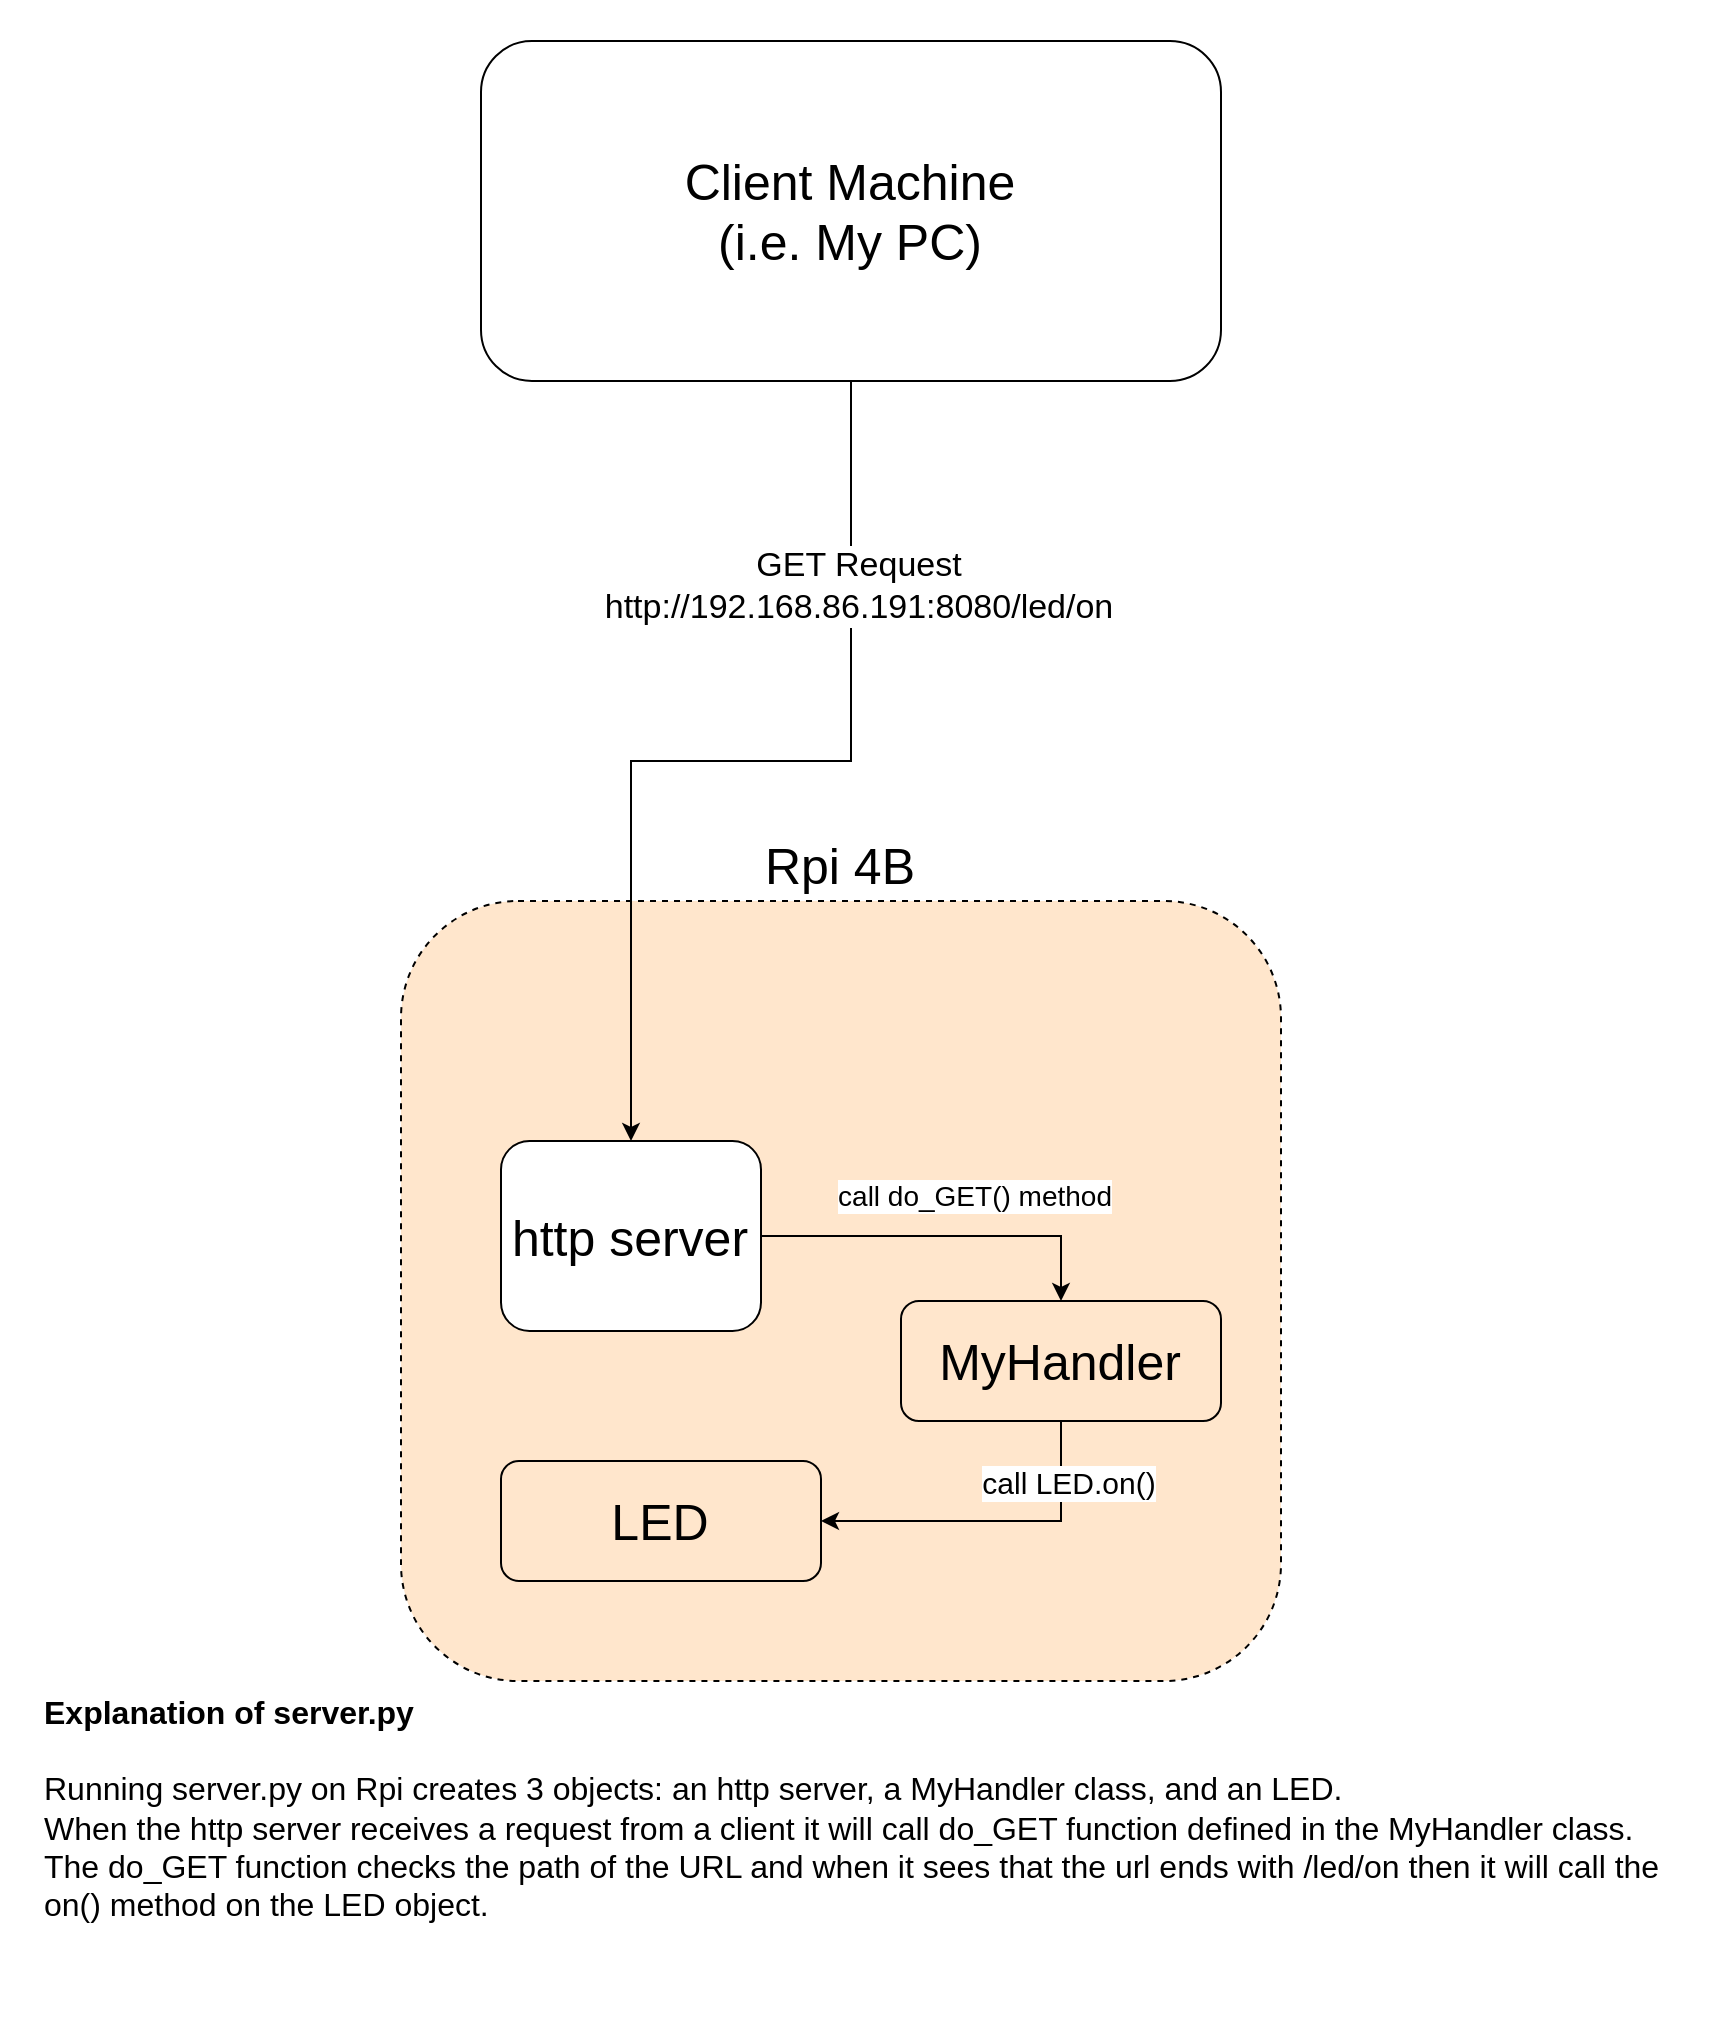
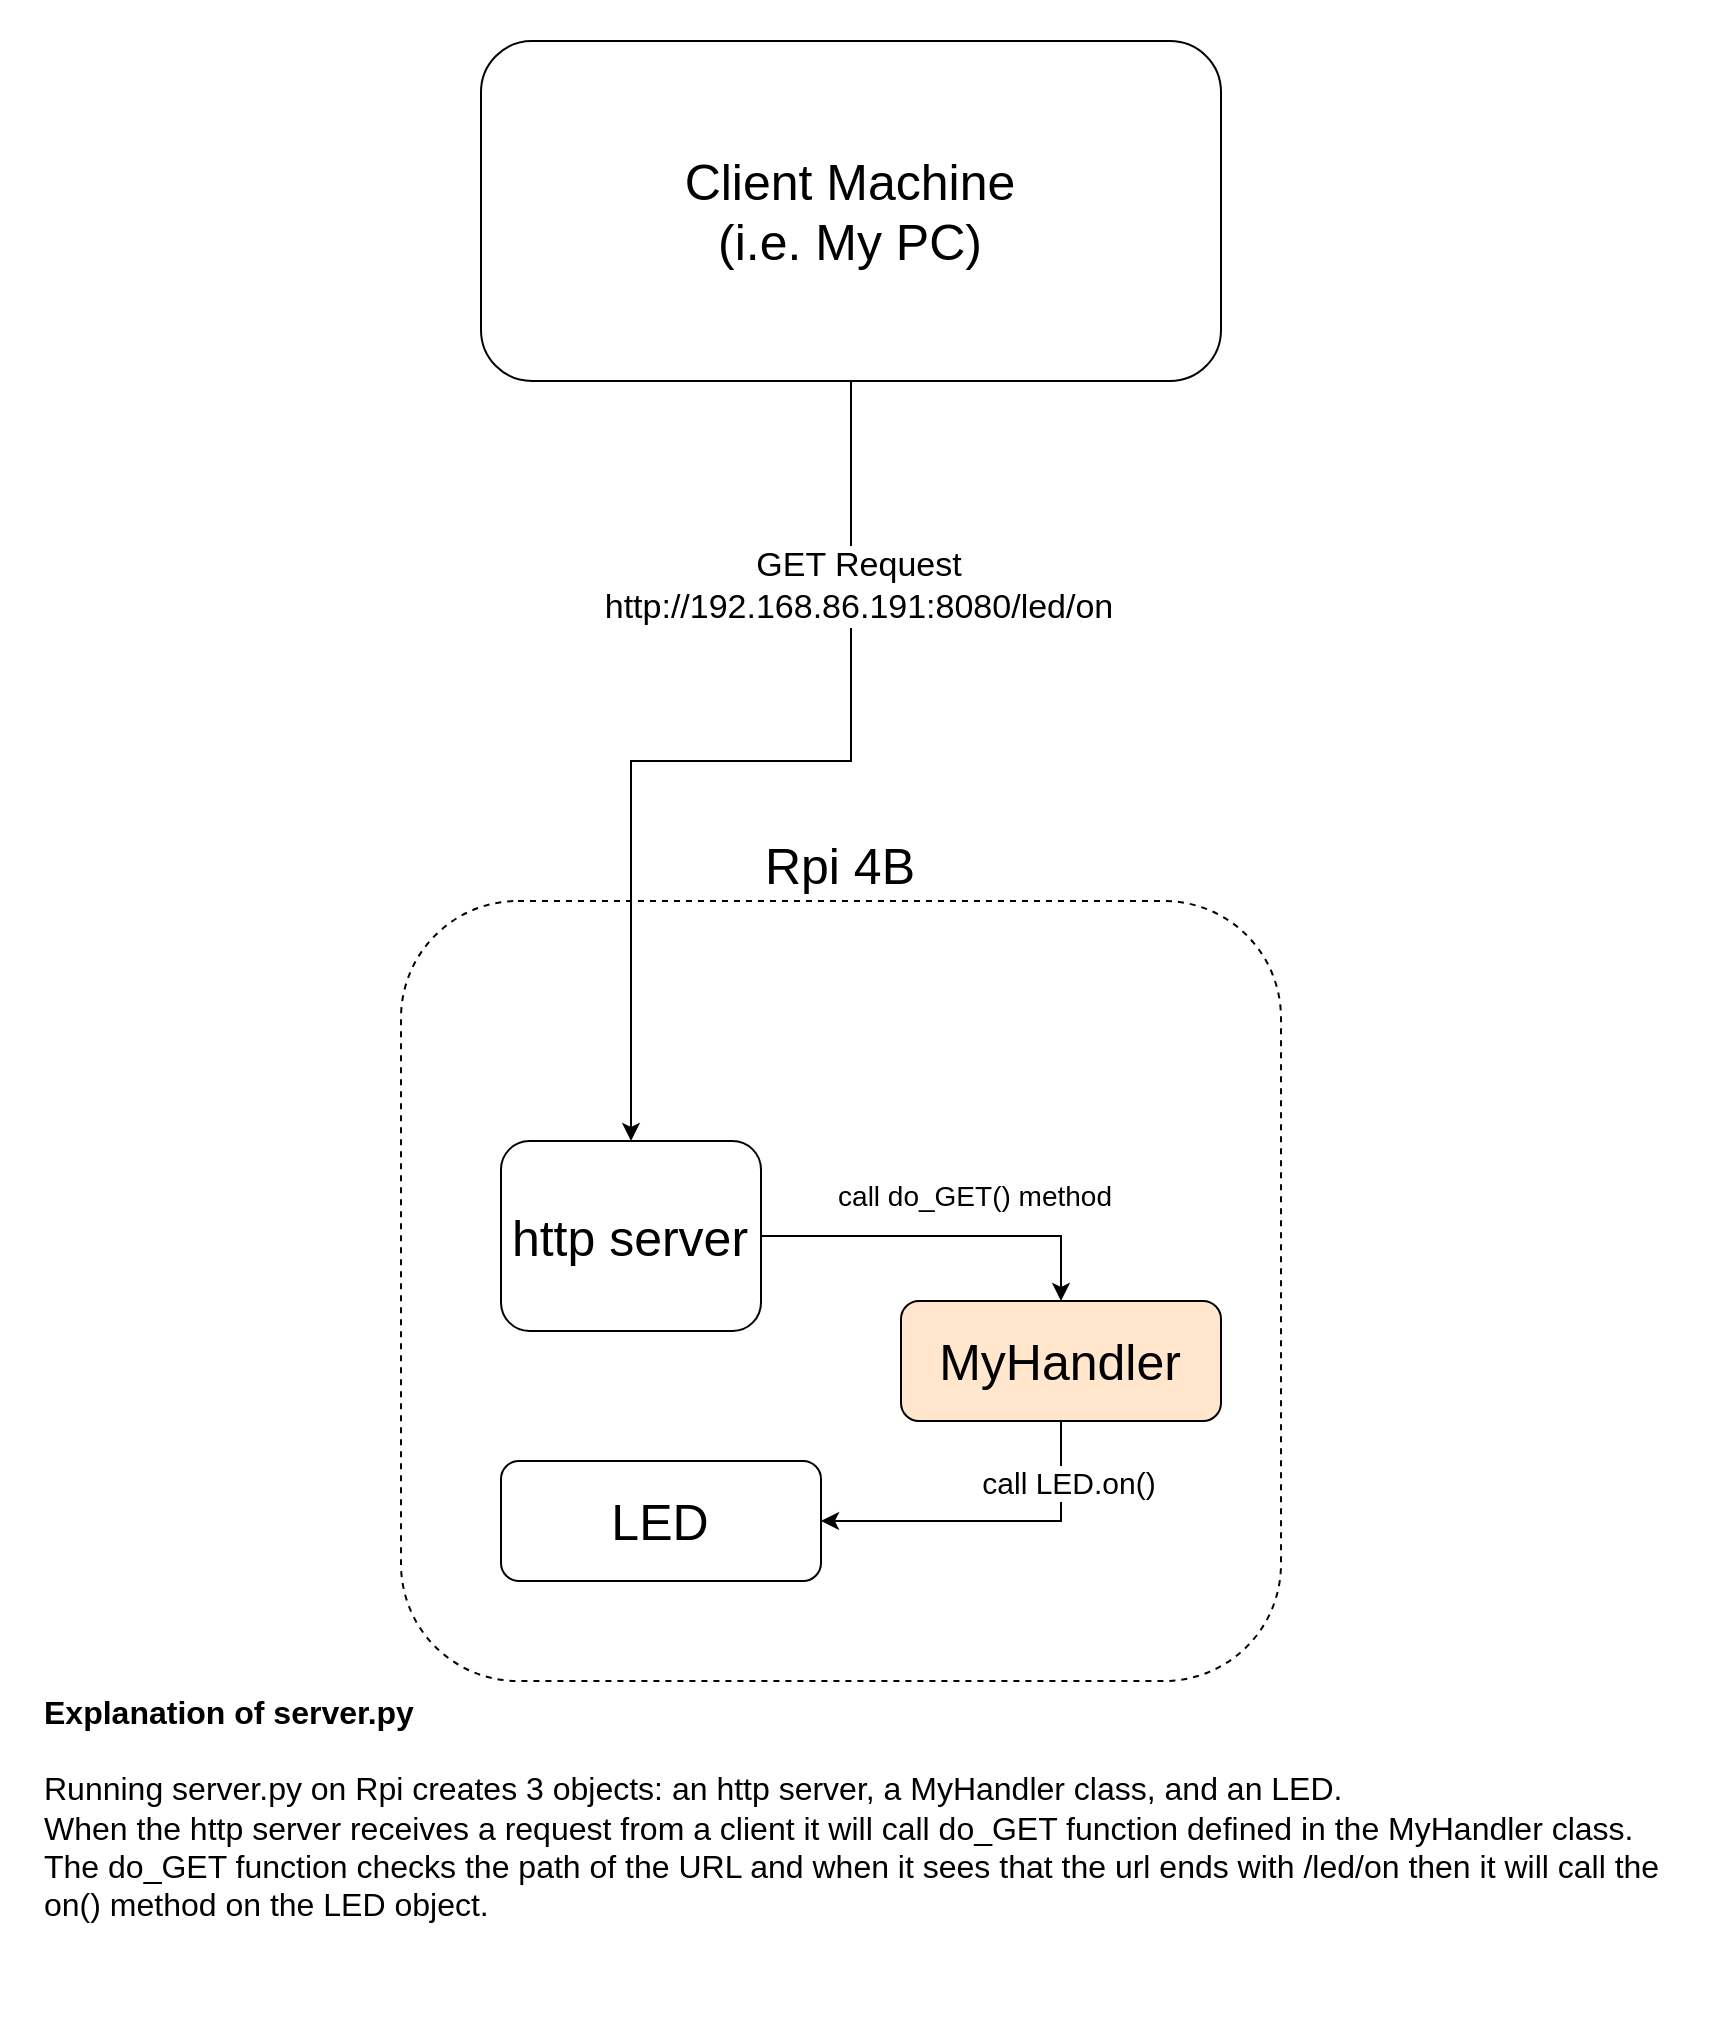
  <mxCell id="0" />
  <mxCell id="1" parent="0" />
- <mxCell id="2" value="Rpi 4B" style="rounded=1;whiteSpace=wrap;html=1;fontSize=25;labelPosition=center;verticalLabelPosition=top;align=center;verticalAlign=bottom;dashed=1;fillColor=#ffe6cc;" vertex="1" parent="1"><mxGeometry x="200" y="450" width="440" height="390" as="geometry" /></mxCell>
+ <mxCell id="2" value="Rpi 4B" style="rounded=1;whiteSpace=wrap;html=1;fontSize=25;labelPosition=center;verticalLabelPosition=top;align=center;verticalAlign=bottom;dashed=1;" vertex="1" parent="1"><mxGeometry x="200" y="450" width="440" height="390" as="geometry" /></mxCell>
  <mxCell id="3" style="edgeStyle=orthogonalEdgeStyle;rounded=0;orthogonalLoop=1;jettySize=auto;html=1;exitX=0.5;exitY=1;exitDx=0;exitDy=0;entryX=0.5;entryY=0;entryDx=0;entryDy=0;" edge="1" parent="1" source="5" target="8"><mxGeometry relative="1" as="geometry" /></mxCell>
  <mxCell id="4" value="GET Request&lt;br&gt;http://192.168.86.191:8080/led/on" style="edgeLabel;html=1;align=center;verticalAlign=middle;resizable=0;points=[];fontSize=17;" vertex="1" connectable="0" parent="3"><mxGeometry x="-0.583" y="3" relative="1" as="geometry"><mxPoint as="offset" /></mxGeometry></mxCell>
  <mxCell id="5" value="Client Machine&lt;div&gt;(i.e. My PC)&lt;/div&gt;" style="rounded=1;whiteSpace=wrap;html=1;fontSize=25;" vertex="1" parent="1"><mxGeometry x="240" y="20" width="370" height="170" as="geometry" /></mxCell>
  <mxCell id="6" style="edgeStyle=orthogonalEdgeStyle;rounded=0;orthogonalLoop=1;jettySize=auto;html=1;exitX=1;exitY=0.5;exitDx=0;exitDy=0;entryX=0.5;entryY=0;entryDx=0;entryDy=0;" edge="1" parent="1" source="8" target="12"><mxGeometry relative="1" as="geometry" /></mxCell>
  <mxCell id="7" value="call do_GET() method" style="edgeLabel;html=1;align=center;verticalAlign=middle;resizable=0;points=[];fontSize=14;" vertex="1" connectable="0" parent="6"><mxGeometry x="-0.094" y="4" relative="1" as="geometry"><mxPoint x="23" y="-16" as="offset" /></mxGeometry></mxCell>
  <mxCell id="8" value="http server" style="rounded=1;whiteSpace=wrap;html=1;fontSize=25;" vertex="1" parent="1"><mxGeometry x="250" y="570" width="130" height="95" as="geometry" /></mxCell>
- <mxCell id="9" value="LED" style="rounded=1;whiteSpace=wrap;html=1;fontSize=25;fillColor=#ffe6cc;" vertex="1" parent="1"><mxGeometry x="250" y="730" width="160" height="60" as="geometry" /></mxCell>
+ <mxCell id="9" value="LED" style="rounded=1;whiteSpace=wrap;html=1;fontSize=25;" vertex="1" parent="1"><mxGeometry x="250" y="730" width="160" height="60" as="geometry" /></mxCell>
  <mxCell id="10" style="edgeStyle=orthogonalEdgeStyle;rounded=0;orthogonalLoop=1;jettySize=auto;html=1;exitX=0.5;exitY=1;exitDx=0;exitDy=0;entryX=1;entryY=0.5;entryDx=0;entryDy=0;" edge="1" parent="1" source="12" target="9"><mxGeometry relative="1" as="geometry" /></mxCell>
  <mxCell id="11" value="call LED.on()" style="edgeLabel;html=1;align=center;verticalAlign=middle;resizable=0;points=[];fontSize=15;" vertex="1" connectable="0" parent="10"><mxGeometry x="-0.647" y="3" relative="1" as="geometry"><mxPoint as="offset" /></mxGeometry></mxCell>
  <mxCell id="12" value="MyHandler" style="rounded=1;whiteSpace=wrap;html=1;fontSize=25;fillColor=#ffe6cc;" vertex="1" parent="1"><mxGeometry x="450" y="650" width="160" height="60" as="geometry" /></mxCell>
  <mxCell id="13" value="&lt;b&gt;Explanation of server.py&lt;/b&gt;&lt;div&gt;&lt;br&gt;Running server.py on Rpi creates 3 objects: an http server, a MyHandler class, and an LED.&lt;br&gt;When the http server receives a request from a client it will call do_GET function defined in the MyHandler class.&lt;br&gt;The do_GET function checks the path of the URL and when it sees that the url ends with /led/on then it will call the on() method on the LED object.&lt;/div&gt;" style="text;overflow=hidden;rounded=0;align=left;verticalAlign=top;html=1;whiteSpace=wrap;fontSize=16;" vertex="1" parent="1"><mxGeometry x="20" y="840" width="820" height="160" as="geometry" /></mxCell>
